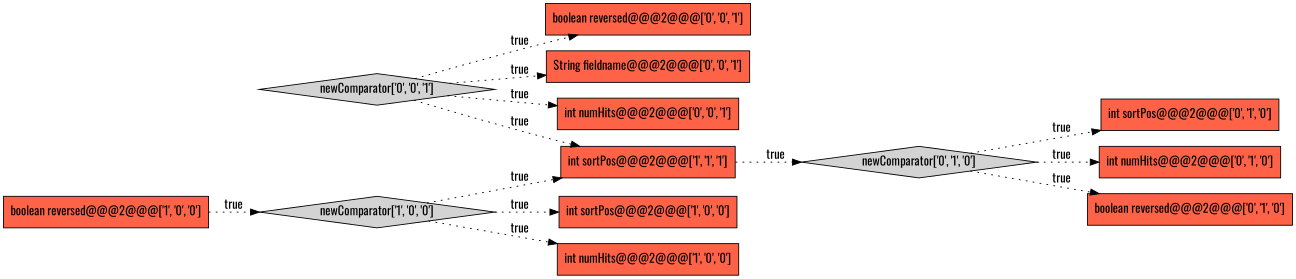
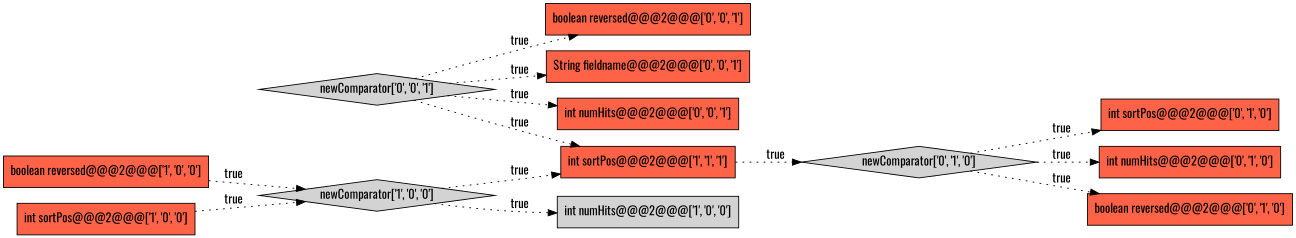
  digraph {
    fontname=Oswald
    rankdir=LR
    node [fillcolor=tomato fontname=Oswald shape=box style=filled]
    edge [fontname=Oswald style=dotted]
    n1 [label="int sortPos@@@2@@@['1', '1', '1']"]
    n2 [fillcolor=lightgray label="newComparator['0', '1', '0']" shape=diamond]
    n3 [fillcolor=lightgray label="newComparator['0', '0', '1']" shape=diamond]
    n4 [label="int numHits@@@2@@@['0', '0', '1']"]
    n5 [label="boolean reversed@@@2@@@['0', '0', '1']"]
    n6 [label="String fieldname@@@2@@@['0', '0', '1']"]
    n7 [label="boolean reversed@@@2@@@['1', '0', '0']"]
    n8 [fillcolor=lightgray label="newComparator['1', '0', '0']" shape=diamond]
-   n9 [label="int numHits@@@2@@@['1', '0', '0']"]
+   n9 [fillcolor=lightgray label="int numHits@@@2@@@['1', '0', '0']"]
    n10 [label="int sortPos@@@2@@@['1', '0', '0']"]
    n11 [label="int sortPos@@@2@@@['0', '1', '0']"]
    n12 [label="int numHits@@@2@@@['0', '1', '0']"]
    n13 [label="boolean reversed@@@2@@@['0', '1', '0']"]
    n1 -> n2 [label=true]
    n2 -> n11 [label=true]
    n2 -> n12 [label=true]
    n2 -> n13 [label=true]
    n3 -> n1 [label=true]
    n3 -> n4 [label=true]
    n3 -> n5 [label=true]
    n3 -> n6 [label=true]
    n7 -> n8 [label=true]
    n8 -> n1 [label=true]
    n8 -> n9 [label=true]
-   n8 -> n10 [label=true]
+   n10 -> n8 [label=true]
  }
